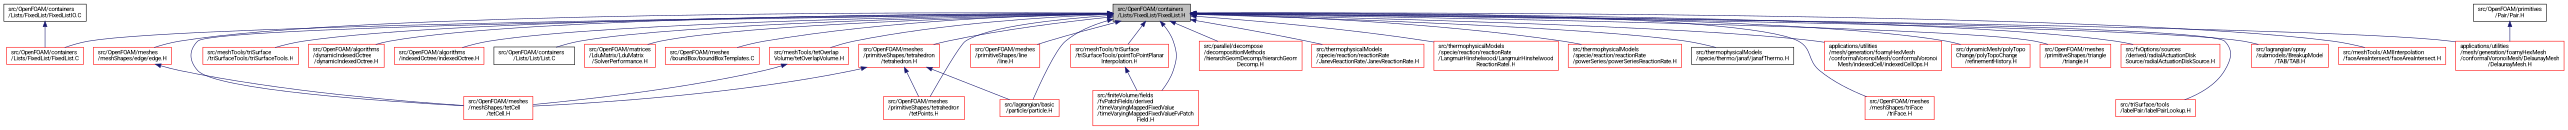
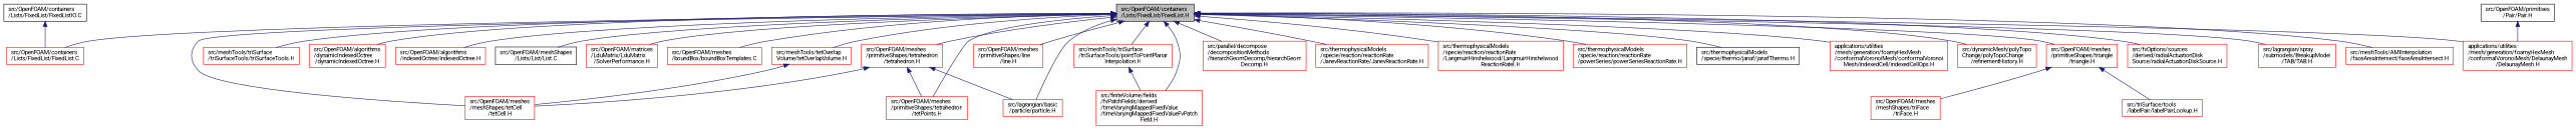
  digraph {
    fontname=Roboto
    node [color=red fontname=Roboto fontsize=10 shape=record]
    edge [color=midnightblue dir=back fontname=Roboto fontsize=10 labelfontname=FreeSans labelfontsize=10 style=solid]
    n1 [color=black fillcolor=grey75 fontcolor=black height=0.2 label="src/OpenFOAM/containers\l/Lists/FixedList/FixedList.H" style=filled width=0.4]
    n2 [height=0.2 label="src/dynamicMesh/polyTopo\lChange/polyTopoChange\l/refinementHistory.H" width=0.4]
    n3 [height=0.2 label="src/finiteVolume/fields\l/fvPatchFields/derived\l/timeVaryingMappedFixedValue\l/timeVaryingMappedFixedValueFvPatch\lField.H" width=0.4]
    n4 [height=0.2 label="src/fvOptions/sources\l/derived/radialActuationDisk\lSource/radialActuationDiskSource.H" width=0.4]
    n5 [height=0.2 label="src/lagrangian/basic\l/particle/particle.H" width=0.4]
    n6 [height=0.2 label="src/lagrangian/spray\l/submodels/BreakupModel\l/TAB/TAB.H" width=0.4]
    n7 [height=0.2 label="src/meshTools/AMIInterpolation\l/faceAreaIntersect/faceAreaIntersect.H" width=0.4]
    n8 [height=0.2 label="src/meshTools/tetOverlap\lVolume/tetOverlapVolume.H" width=0.4]
    n9 [height=0.2 label="src/meshTools/triSurface\l/triSurfaceTools/pointToPointPlanar\lInterpolation.H" width=0.4]
    n10 [height=0.2 label="src/meshTools/triSurface\l/triSurfaceTools/triSurfaceTools.H" width=0.4]
    n11 [height=0.2 label="src/OpenFOAM/algorithms\l/dynamicIndexedOctree\l/dynamicIndexedOctree.H" width=0.4]
    n12 [height=0.2 label="src/OpenFOAM/algorithms\l/indexedOctree/indexedOctree.H" width=0.4]
    n13 [height=0.2 label="src/OpenFOAM/containers\l/Lists/FixedList/FixedList.C" width=0.4]
-   n14 [color=black height=0.2 label="src/OpenFOAM/containers\l/Lists/List/List.C" width=0.4]
+   n14 [color=black height=0.2 label="src/OpenFOAM/meshShapes\l/Lists/List/List.C" width=0.4]
    n15 [height=0.2 label="src/OpenFOAM/matrices\l/LduMatrix/LduMatrix\l/SolverPerformance.H" width=0.4]
    n16 [height=0.2 label="src/OpenFOAM/meshes\l/boundBox/boundBoxTemplates.C" width=0.4]
-   n17 [height=0.2 label="src/OpenFOAM/meshes\l/meshShapes/edge/edge.H" width=0.4]
    n18 [height=0.2 label="src/OpenFOAM/meshes\l/meshShapes/tetCell\l/tetCell.H" width=0.4]
    n19 [height=0.2 label="src/OpenFOAM/meshes\l/meshShapes/triFace\l/triFace.H" width=0.4]
    n20 [height=0.2 label="src/OpenFOAM/meshes\l/primitiveShapes/line\l/line.H" width=0.4]
    n21 [height=0.2 label="src/OpenFOAM/meshes\l/primitiveShapes/tetrahedron\l/tetrahedron.H" width=0.4]
    n22 [height=0.2 label="src/OpenFOAM/meshes\l/primitiveShapes/tetrahedron\l/tetPoints.H" width=0.4]
    n23 [height=0.2 label="src/OpenFOAM/meshes\l/primitiveShapes/triangle\l/triangle.H" width=0.4]
    n24 [height=0.2 label="applications/utilities\l/mesh/generation/foamyHexMesh\l/conformalVoronoiMesh/DelaunayMesh\l/DelaunayMesh.H" width=0.4]
    n25 [height=0.2 label="src/parallel/decompose\l/decompositionMethods\l/hierarchGeomDecomp/hierarchGeom\lDecomp.H" width=0.4]
    n26 [height=0.2 label="src/thermophysicalModels\l/specie/reaction/reactionRate\l/JanevReactionRate/JanevReactionRate.H" width=0.4]
    n27 [height=0.2 label="src/thermophysicalModels\l/specie/reaction/reactionRate\l/LangmuirHinshelwood/LangmuirHinshelwood\lReactionRateI.H" width=0.4]
    n28 [height=0.2 label="src/thermophysicalModels\l/specie/reaction/reactionRate\l/powerSeries/powerSeriesReactionRate.H" width=0.4]
    n29 [color=black height=0.2 label="src/thermophysicalModels\l/specie/thermo/janaf/janafThermo.H" width=0.4]
    n30 [height=0.2 label="src/triSurface/tools\l/labelPair/labelPairLookup.H" width=0.4]
    n31 [height=0.2 label="applications/utilities\l/mesh/generation/foamyHexMesh\l/conformalVoronoiMesh/conformalVoronoi\lMesh/indexedCell/indexedCellOps.H" width=0.4]
    n32 [color=black height=0.2 label="src/OpenFOAM/containers\l/Lists/FixedList/FixedListIO.C" width=0.4]
    n33 [color=black height=0.2 label="src/OpenFOAM/primitives\l/Pair/Pair.H" width=0.4]
    n1 -> n2
    n1 -> n3
    n1 -> n4
    n1 -> n5
    n1 -> n6
    n1 -> n7
    n1 -> n8
    n1 -> n9
    n1 -> n10
    n1 -> n11
    n1 -> n12
    n1 -> n13
    n1 -> n14
    n1 -> n15
    n1 -> n16
-   n1 -> n17
    n1 -> n18
-   n1 -> n19
+   n23 -> n19
    n1 -> n20
    n1 -> n21
    n1 -> n22
    n1 -> n23
    n1 -> n24
    n1 -> n25
    n1 -> n26
    n1 -> n27
    n1 -> n28
    n1 -> n29
-   n1 -> n30
+   n23 -> n30
    n1 -> n31
    n8 -> n18
    n9 -> n3
-   n17 -> n18
    n21 -> n5
    n21 -> n18
    n21 -> n22
    n32 -> n13
    n33 -> n24
  }
